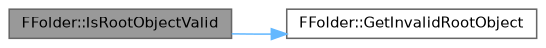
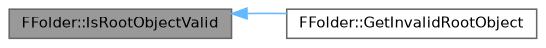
  digraph {
    rankdir=LR
    node [fontname=Helvetica fontsize=10 shape=box style=filled]
    n1 [color=gray40 fillcolor=grey60 fontcolor=black height=0.2 label="FFolder::IsRootObjectValid" width=0.4]
    n2 [color=grey40 fillcolor=white height=0.2 label="FFolder::GetInvalidRootObject" width=0.4]
-   n1 -> n2 [color=steelblue1 fontname=Helvetica fontsize=10 labelfontname=Helvetica labelfontsize=10 style=solid]
+   n2 -> n1 [color=steelblue1 fontname=Helvetica fontsize=10 labelfontname=Helvetica labelfontsize=10 style=solid]
  }
